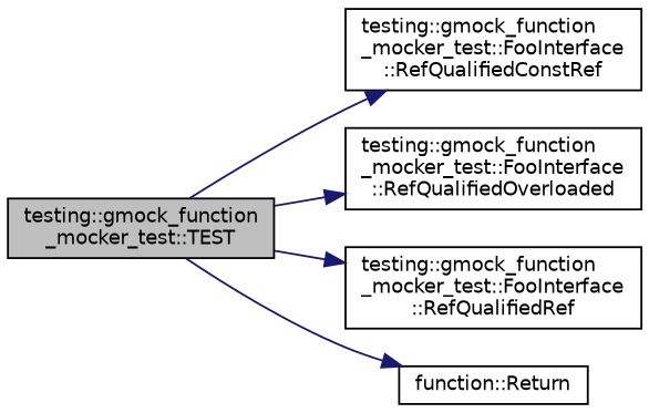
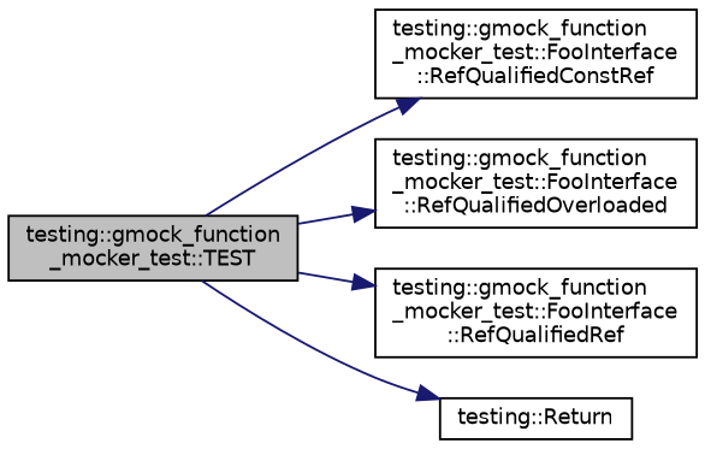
  digraph {
    rankdir=LR
    node [color=black fontname=Helvetica fontsize=10 shape=record]
    edge [color=midnightblue fontname=Helvetica fontsize=10 labelfontname=Helvetica labelfontsize=10 style=solid]
    n1 [fillcolor=grey75 fontcolor=black height=0.2 label="testing::gmock_function\l_mocker_test::TEST" style=filled width=0.4]
    n2 [height=0.2 label="testing::gmock_function\l_mocker_test::FooInterface\l::RefQualifiedConstRef" width=0.4]
    n3 [height=0.2 label="testing::gmock_function\l_mocker_test::FooInterface\l::RefQualifiedOverloaded" width=0.4]
    n4 [height=0.2 label="testing::gmock_function\l_mocker_test::FooInterface\l::RefQualifiedRef" width=0.4]
-   n5 [height=0.2 label="function::Return" width=0.4]
+   n5 [height=0.2 label="testing::Return" width=0.4]
    n1 -> n2
    n1 -> n3
    n1 -> n4
    n1 -> n5
  }
